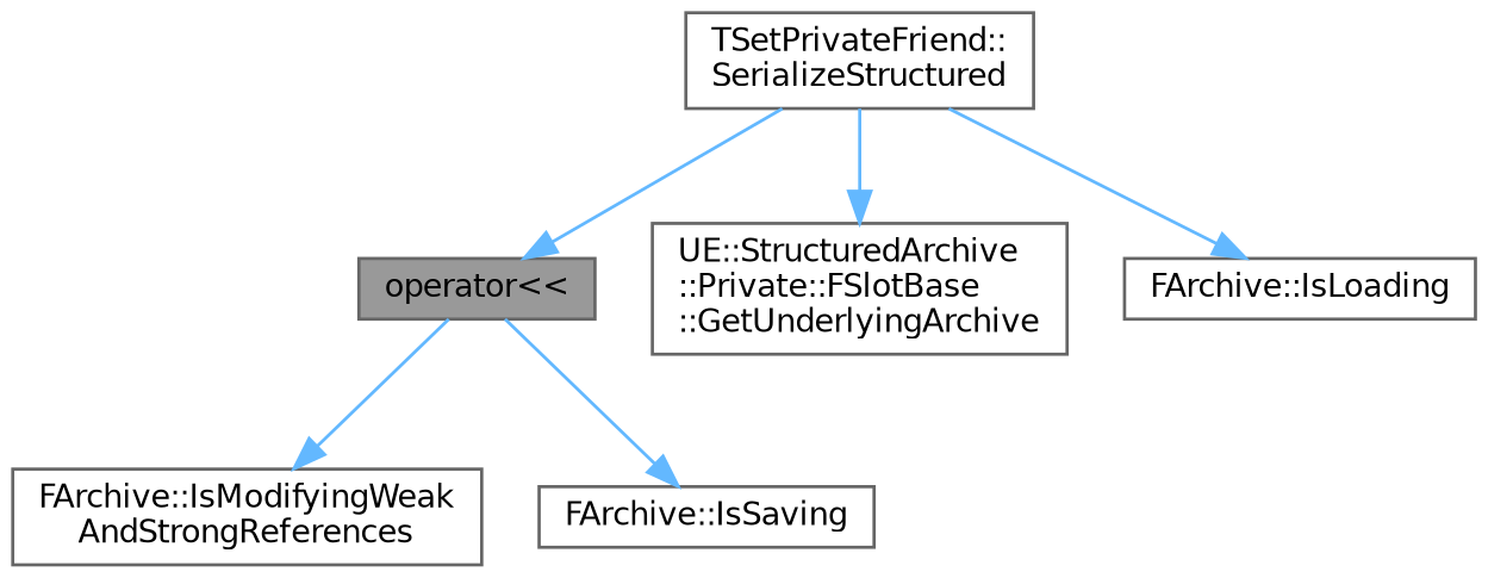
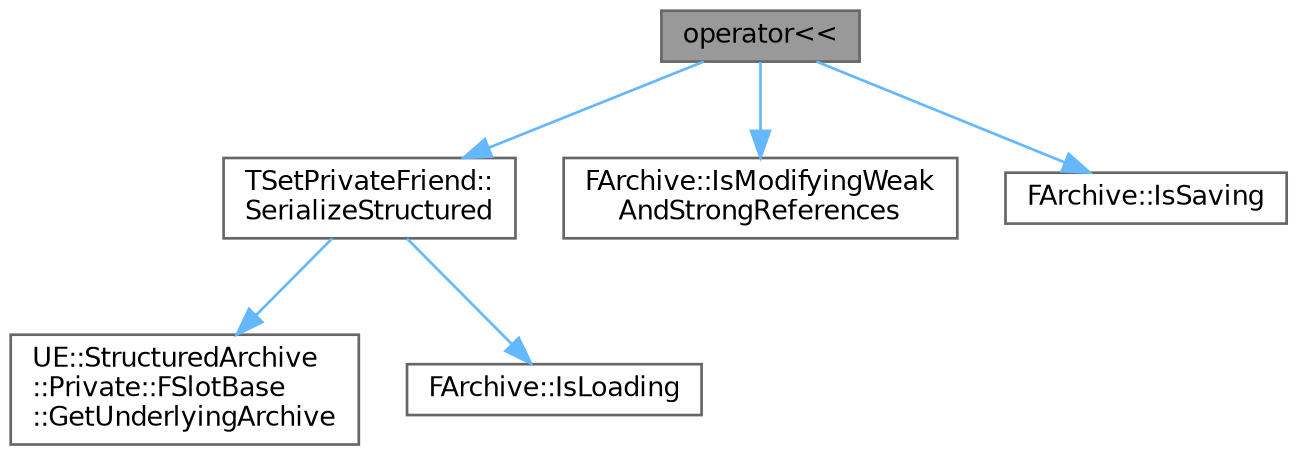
  digraph {
    rankdir=TB
    node [color=grey40 fillcolor=white fontname=Helvetica fontsize=10 shape=box style=filled]
    edge [color=steelblue1 fontname=Helvetica fontsize=10 labelfontname=Helvetica labelfontsize=10 style=solid]
    n1 [color=gray40 fillcolor=grey60 fontcolor=black height=0.2 label="operator\<\<" width=0.4]
    n2 [height=0.2 label="TSetPrivateFriend::\lSerializeStructured" width=0.4]
    n3 [height=0.2 label="FArchive::IsModifyingWeak\lAndStrongReferences" width=0.4]
    n4 [height=0.2 label="FArchive::IsSaving" width=0.4]
    n5 [height=0.2 label="UE::StructuredArchive\l::Private::FSlotBase\l::GetUnderlyingArchive" width=0.4]
    n6 [height=0.2 label="FArchive::IsLoading" width=0.4]
-   n2 -> n1
+   n1 -> n2
    n1 -> n3
    n1 -> n4
    n2 -> n5
    n2 -> n6
  }
